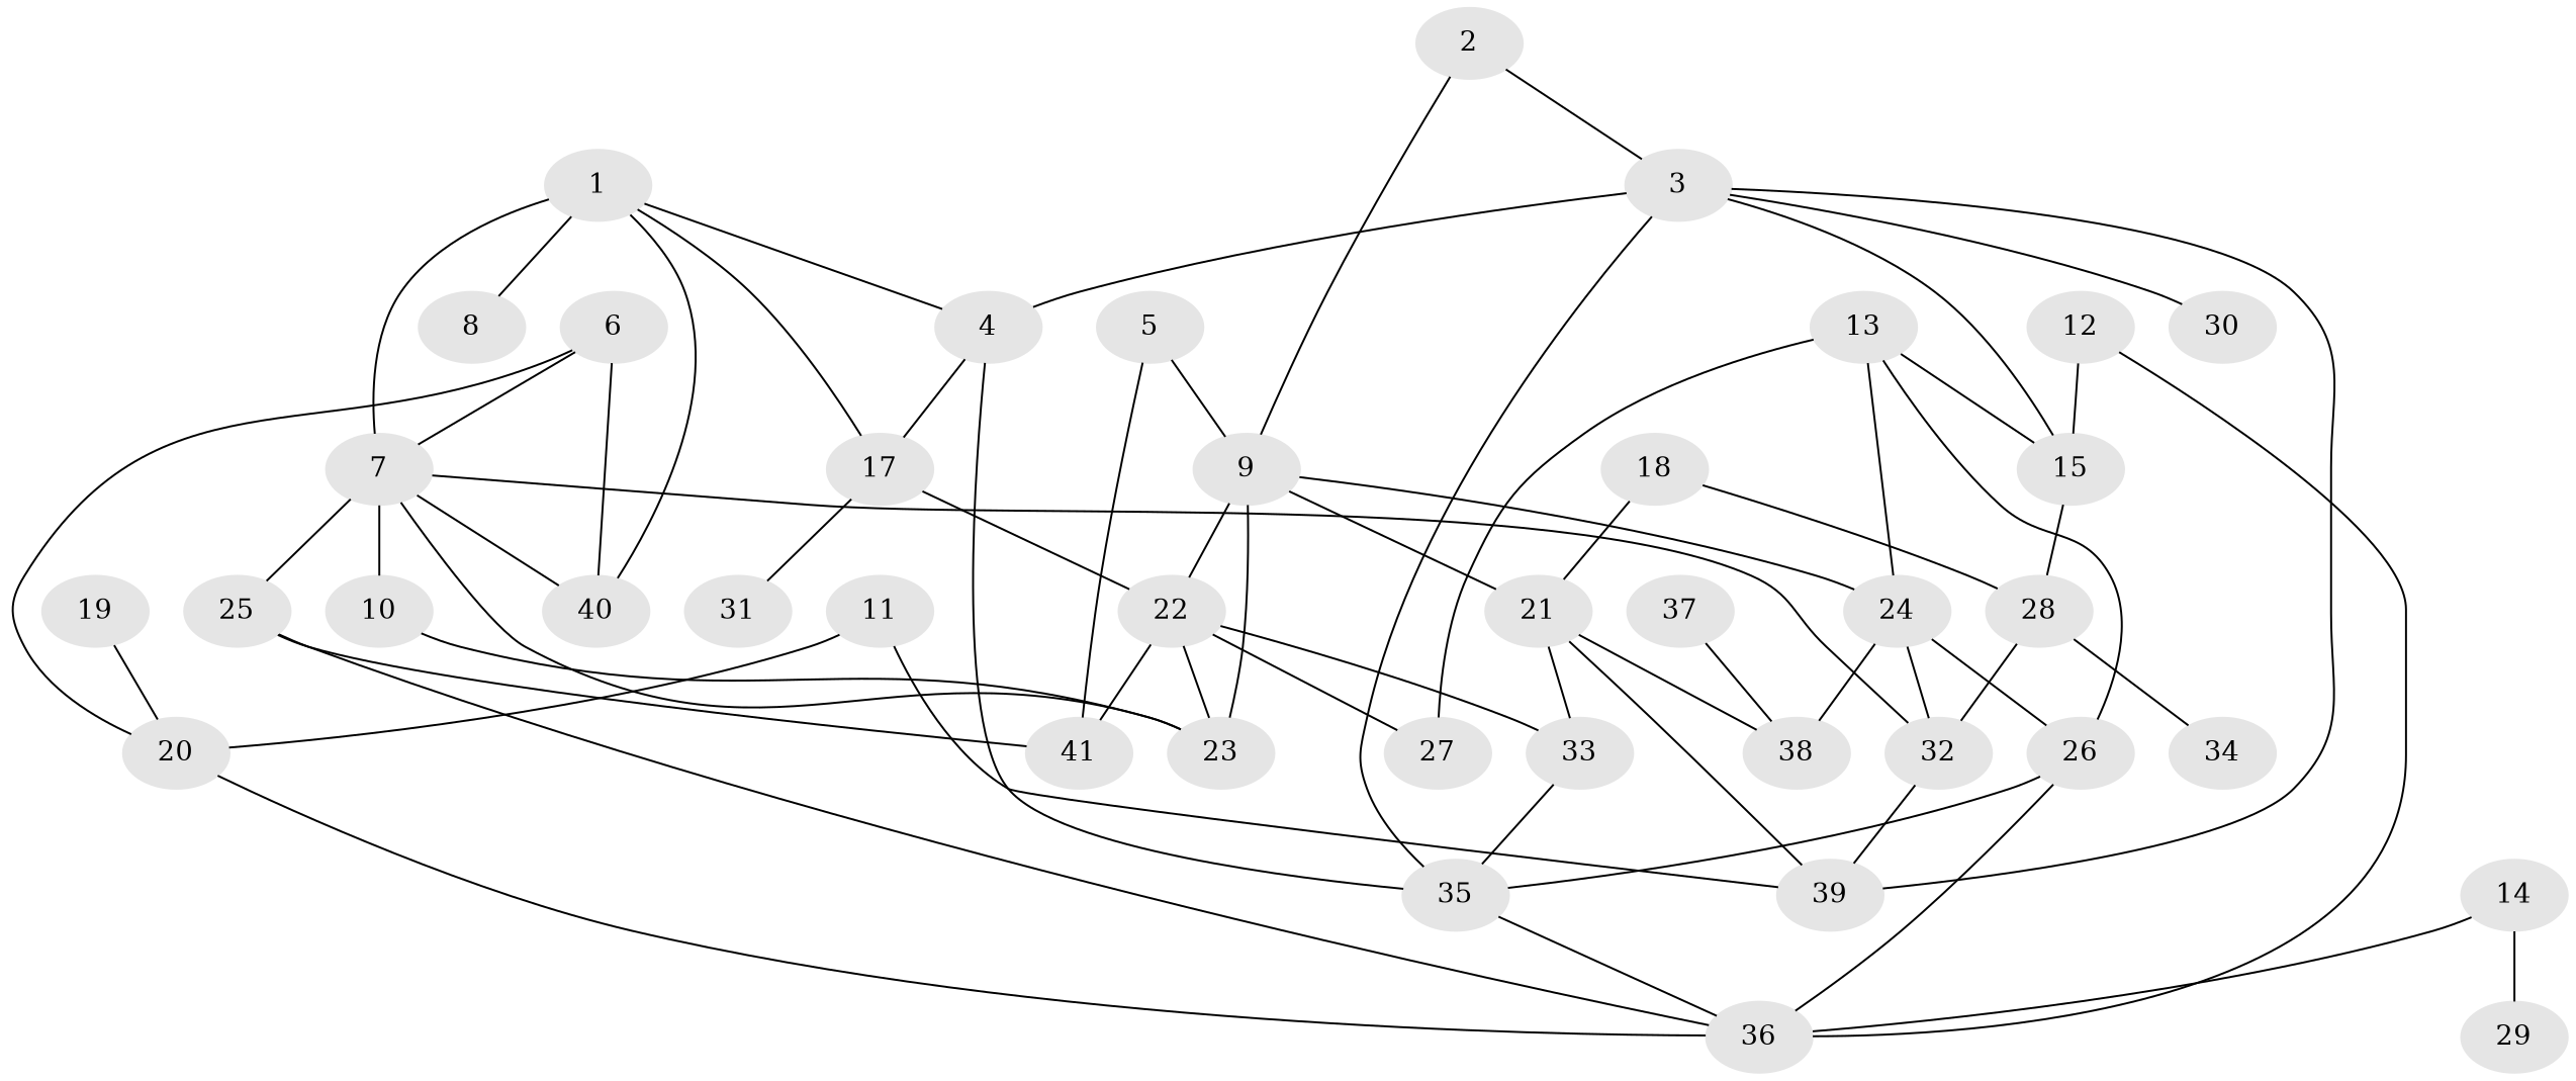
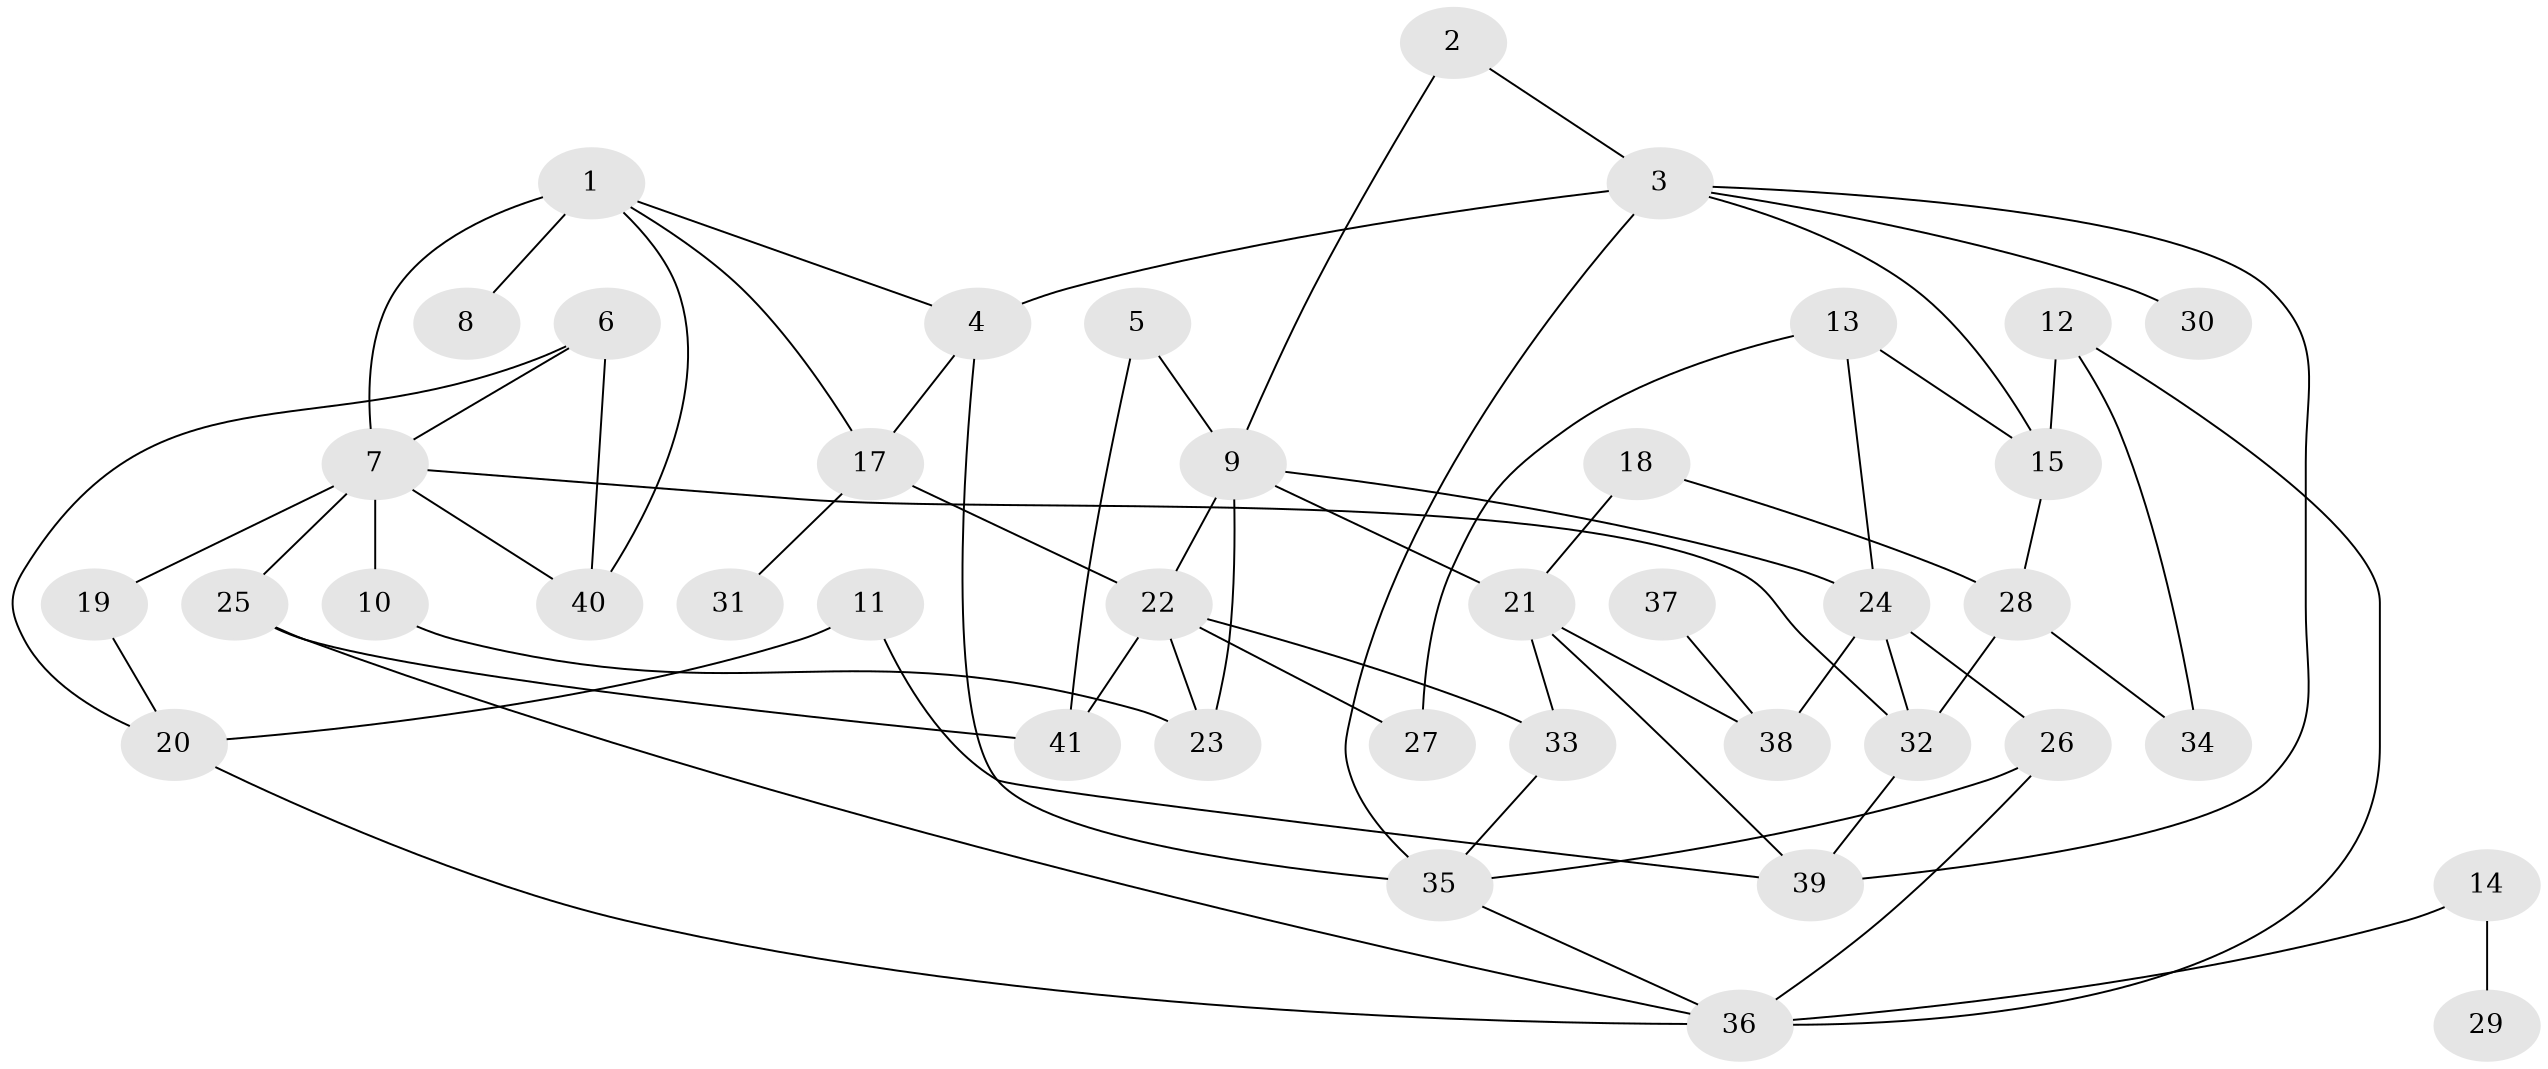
  graph {
    node [color=gray90 style=filled]
    edge [weight=1.0]
    1
    4
    7
    8
    17
    40
    35
    10
    23
    25
    32
    31
    22
    2
    3
    9
    15
    30
    39
    21
    24
    28
    36
    5
    41
    6
    20
    33
    38
    27
    26
    11
    12
    34
    13
    14
    29
    18
    19
    37
    1 -- 4
    1 -- 7 [weight=2.0]
    1 -- 8
    1 -- 17
    1 -- 40
    4 -- 17
    4 -- 35 [weight=2.0]
    7 -- 40
    7 -- 10
-   7 -- 23
+   7 -- 19
    7 -- 25
    7 -- 32
    17 -- 31
    17 -- 22
    35 -- 36
    10 -- 23
    25 -- 36
    25 -- 41
    32 -- 39
    22 -- 23
    22 -- 41
    22 -- 33 [weight=2.0]
    22 -- 27
    2 -- 3
    2 -- 9
    3 -- 4
    3 -- 35
    3 -- 15
    3 -- 30
    3 -- 39
    9 -- 23 [weight=2.0]
    9 -- 22
    9 -- 21
    9 -- 24
    15 -- 28
    21 -- 39
    21 -- 33
    21 -- 38
    24 -- 32
    24 -- 38 [weight=2.0]
    24 -- 26
    28 -- 32
    28 -- 34
    5 -- 9
    5 -- 41
    6 -- 7
    6 -- 40
    6 -- 20
    20 -- 36
    33 -- 35
    26 -- 35
    26 -- 36
    11 -- 39
    11 -- 20
    12 -- 15
    12 -- 36
+   12 -- 34
    13 -- 15 [weight=2.0]
    13 -- 24
    13 -- 27
-   13 -- 26
    14 -- 36
    14 -- 29
    18 -- 21
    18 -- 28
    19 -- 20
    37 -- 38
  }
